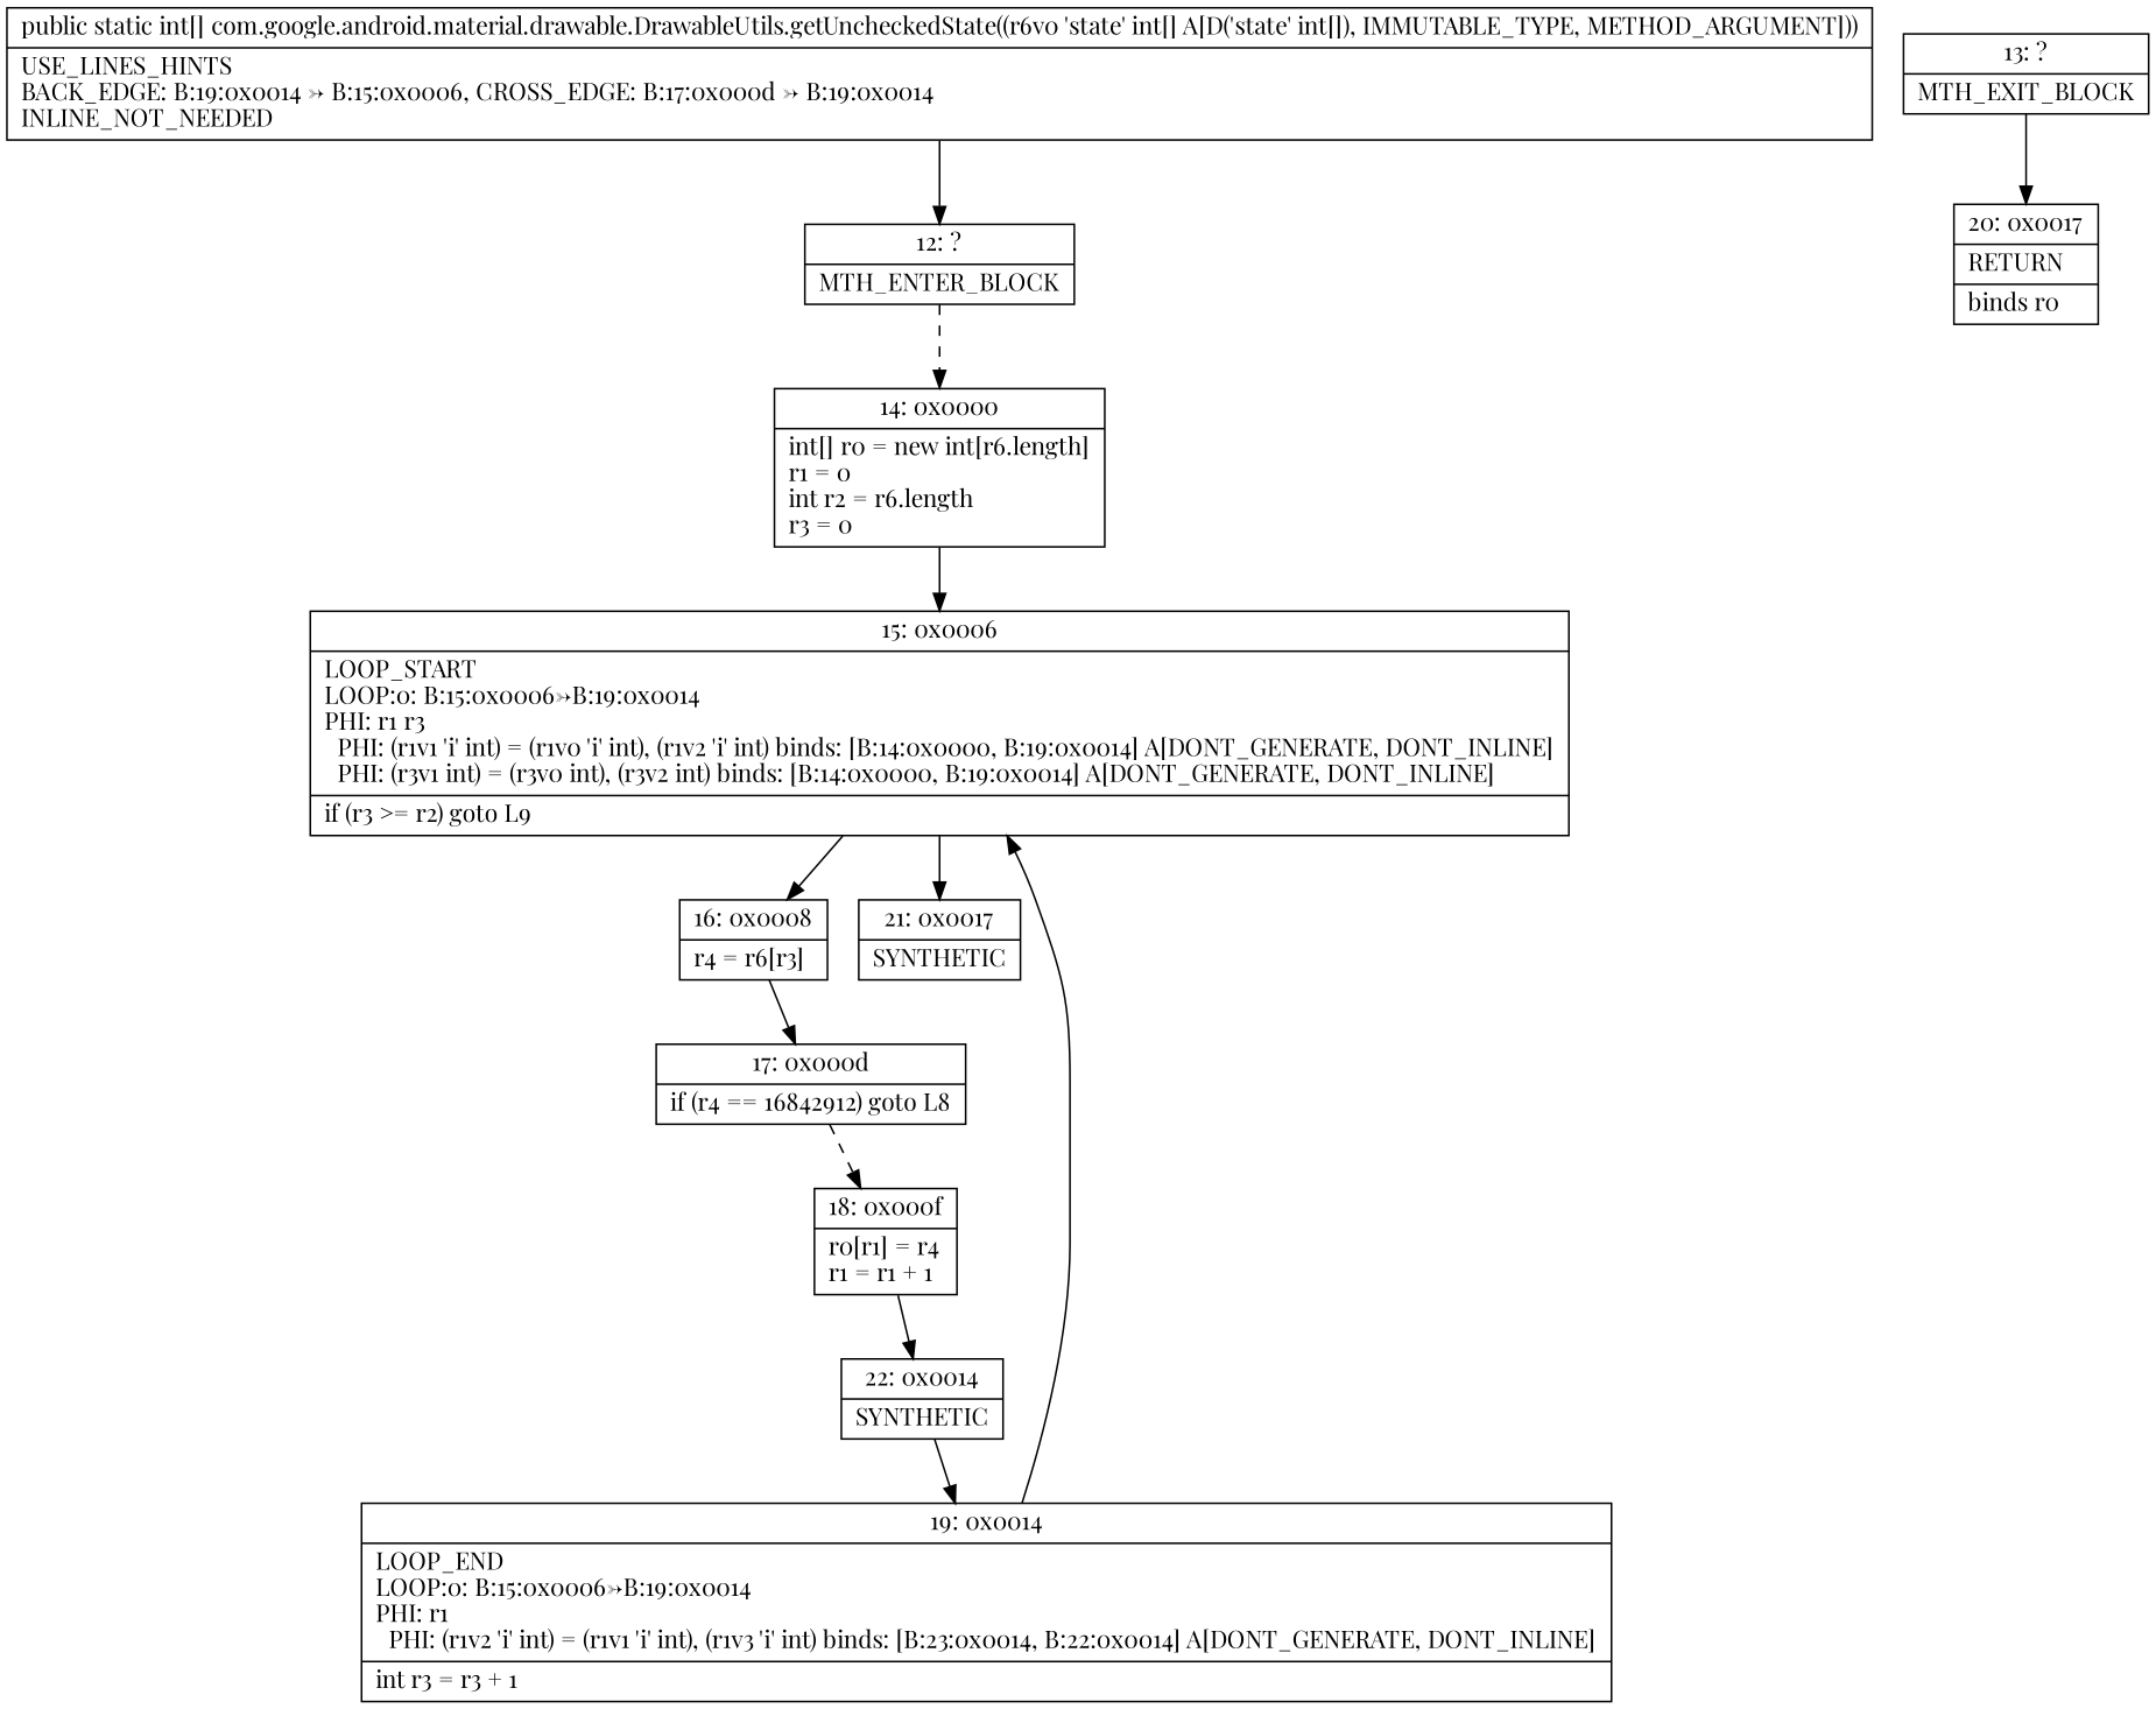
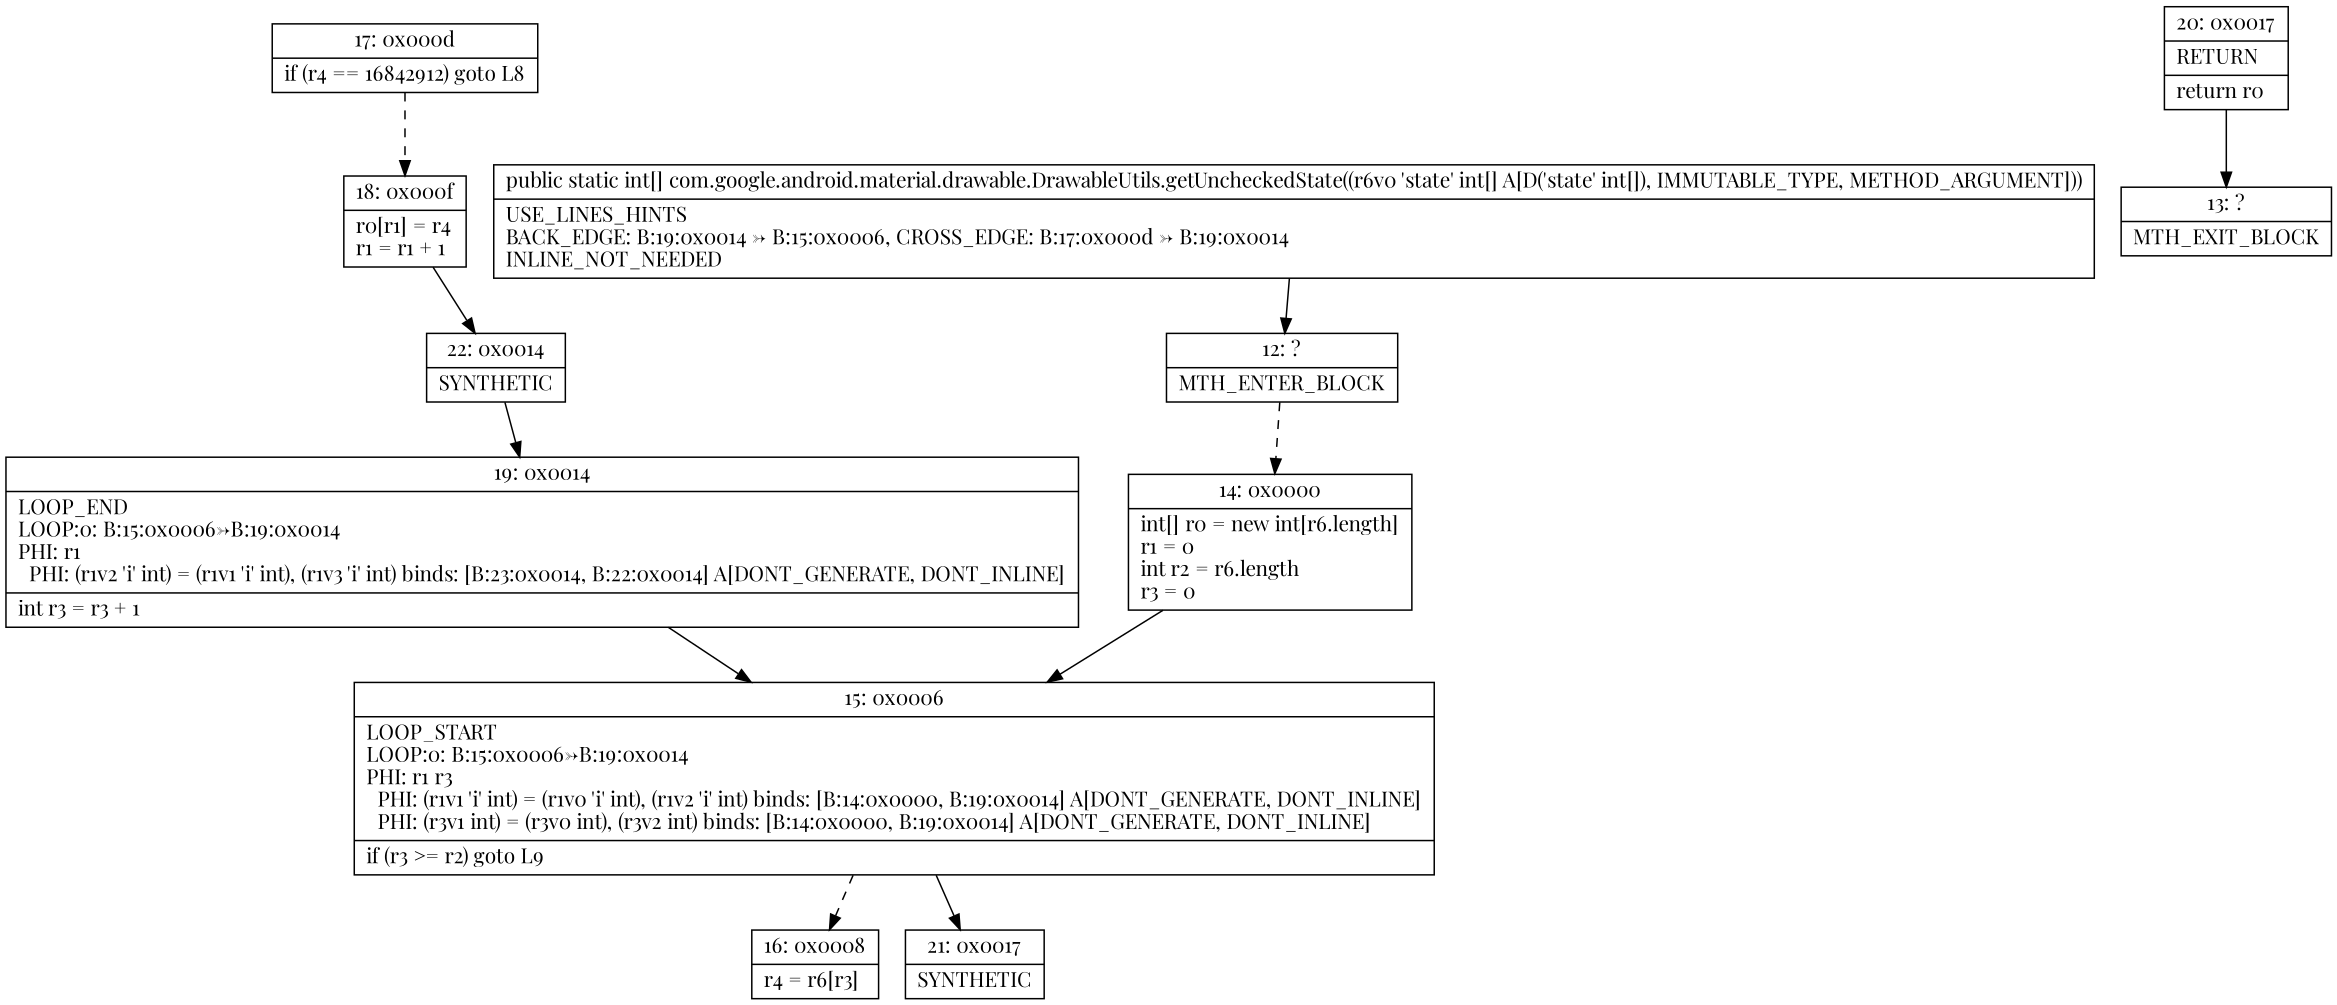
  digraph {
    fontname="Playfair Display"
    node [fontname="Playfair Display" shape=record]
    edge [fontname="Playfair Display"]
    n1 [label="{12\:\ ?|MTH_ENTER_BLOCK\l}"]
    n2 [label="{14\:\ 0x0000|int[] r0 = new int[r6.length]\lr1 = 0\lint r2 = r6.length\lr3 = 0\l}"]
    n3 [label="{15\:\ 0x0006|LOOP_START\lLOOP:0: B:15:0x0006\-\>B:19:0x0014\lPHI: r1 r3 \l  PHI: (r1v1 'i' int) = (r1v0 'i' int), (r1v2 'i' int) binds: [B:14:0x0000, B:19:0x0014] A[DONT_GENERATE, DONT_INLINE]\l  PHI: (r3v1 int) = (r3v0 int), (r3v2 int) binds: [B:14:0x0000, B:19:0x0014] A[DONT_GENERATE, DONT_INLINE]\l|if (r3 \>= r2) goto L9\l}"]
    n4 [label="{16\:\ 0x0008|r4 = r6[r3]\l}"]
    n5 [label="{21\:\ 0x0017|SYNTHETIC\l}"]
    n6 [label="{17\:\ 0x000d|if (r4 == 16842912) goto L8\l}"]
    n7 [label="{18\:\ 0x000f|r0[r1] = r4\lr1 = r1 + 1\l}"]
    n8 [label="{22\:\ 0x0014|SYNTHETIC\l}"]
    n9 [label="{19\:\ 0x0014|LOOP_END\lLOOP:0: B:15:0x0006\-\>B:19:0x0014\lPHI: r1 \l  PHI: (r1v2 'i' int) = (r1v1 'i' int), (r1v3 'i' int) binds: [B:23:0x0014, B:22:0x0014] A[DONT_GENERATE, DONT_INLINE]\l|int r3 = r3 + 1\l}"]
-   n10 [label="{20\:\ 0x0017|RETURN\l|binds r0\l}"]
+   n10 [label="{20\:\ 0x0017|RETURN\l|return r0\l}"]
    n11 [label="{13\:\ ?|MTH_EXIT_BLOCK\l}"]
    n12 [label="{public static int[] com.google.android.material.drawable.DrawableUtils.getUncheckedState((r6v0 'state' int[] A[D('state' int[]), IMMUTABLE_TYPE, METHOD_ARGUMENT]))  | USE_LINES_HINTS\lBACK_EDGE: B:19:0x0014 \-\> B:15:0x0006, CROSS_EDGE: B:17:0x000d \-\> B:19:0x0014\lINLINE_NOT_NEEDED\l}"]
    n1 -> n2 [style=dashed]
    n2 -> n3
-   n3 -> n4 [style=solid]
+   n3 -> n4 [style=dashed]
    n3 -> n5
-   n4 -> n6
    n6 -> n7 [style=dashed]
    n7 -> n8
    n8 -> n9
    n9 -> n3
-   n11 -> n10
+   n10 -> n11
    n12 -> n1
  }
